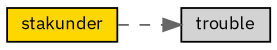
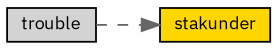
  digraph {
    rankdir=LR
    fontname="IBM Plex Sans"
    node [color=black fontname="IBM Plex Sans" fontsize=10 shape=record style=filled]
    n1 [fillcolor=gold fontcolor=black height=0.2 label=stakunder width=0.4]
    n2 [fillcolor=lightgrey height=0.2 label=trouble width=0.4]
-   n1 -> n2 [color=gray40 fontname="IBM Plex Sans" fontsize=10 labelfontname=Helvetica labelfontsize=10 style=dashed]
+   n2 -> n1 [color=gray40 fontname="IBM Plex Sans" fontsize=10 labelfontname=Helvetica labelfontsize=10 style=dashed]
  }
